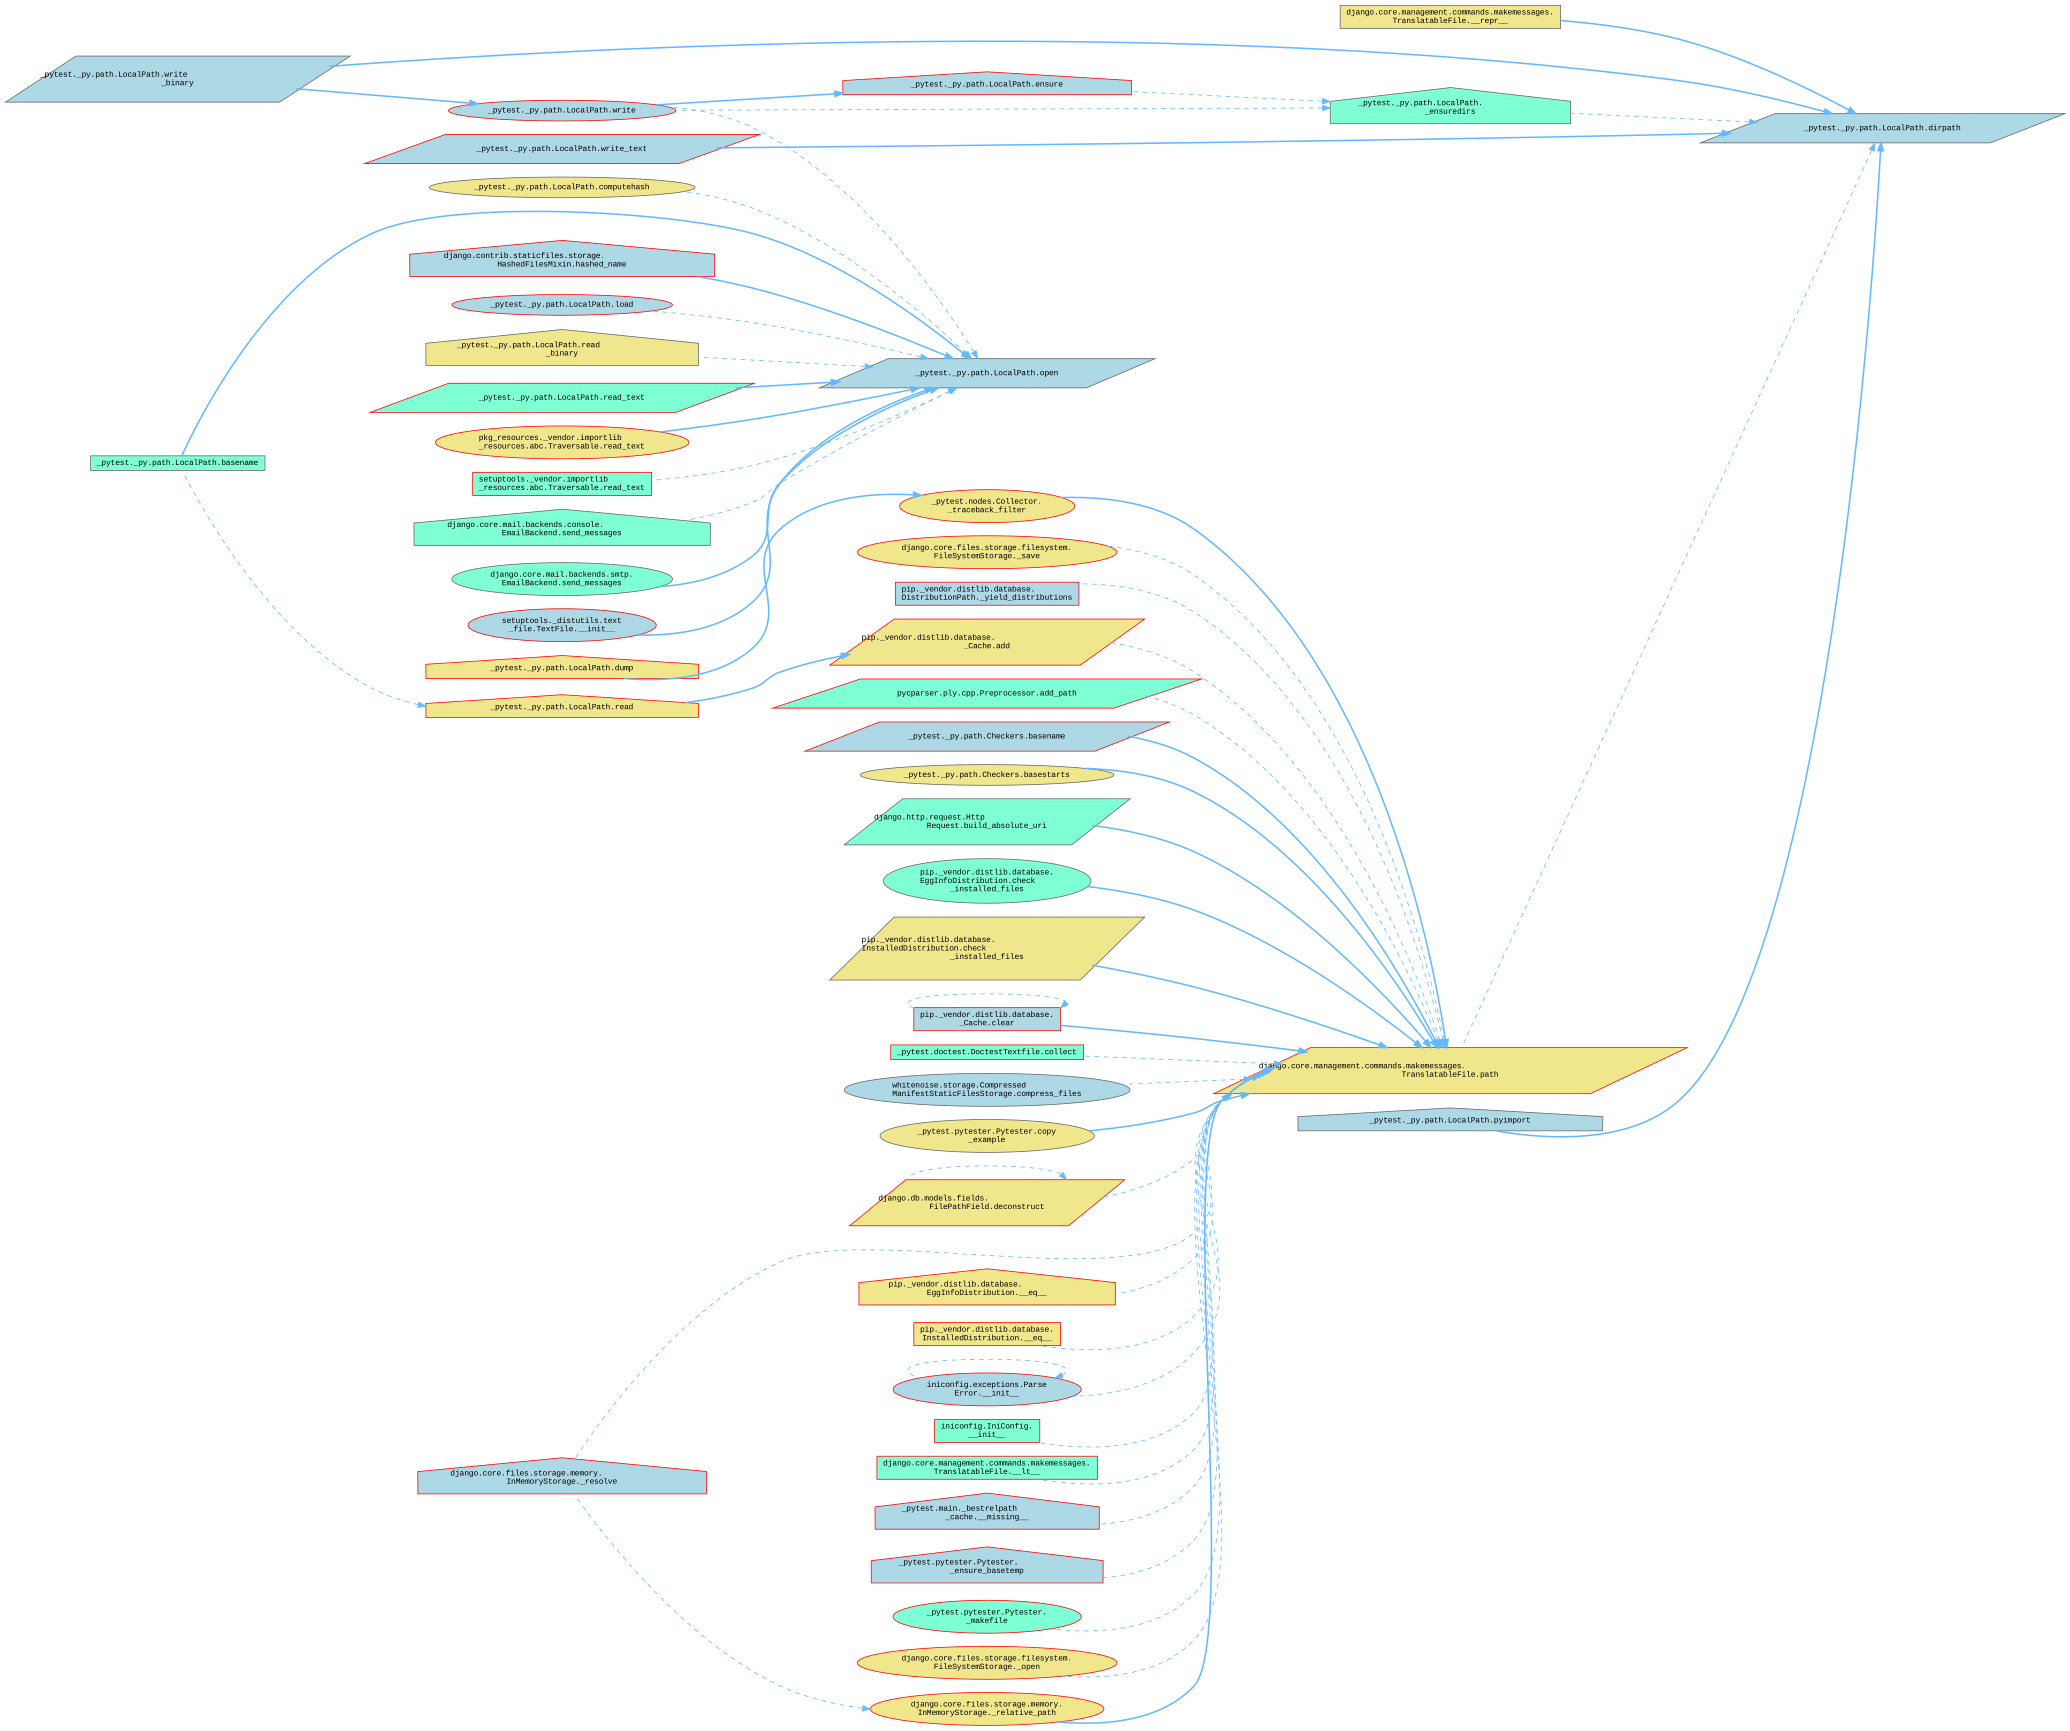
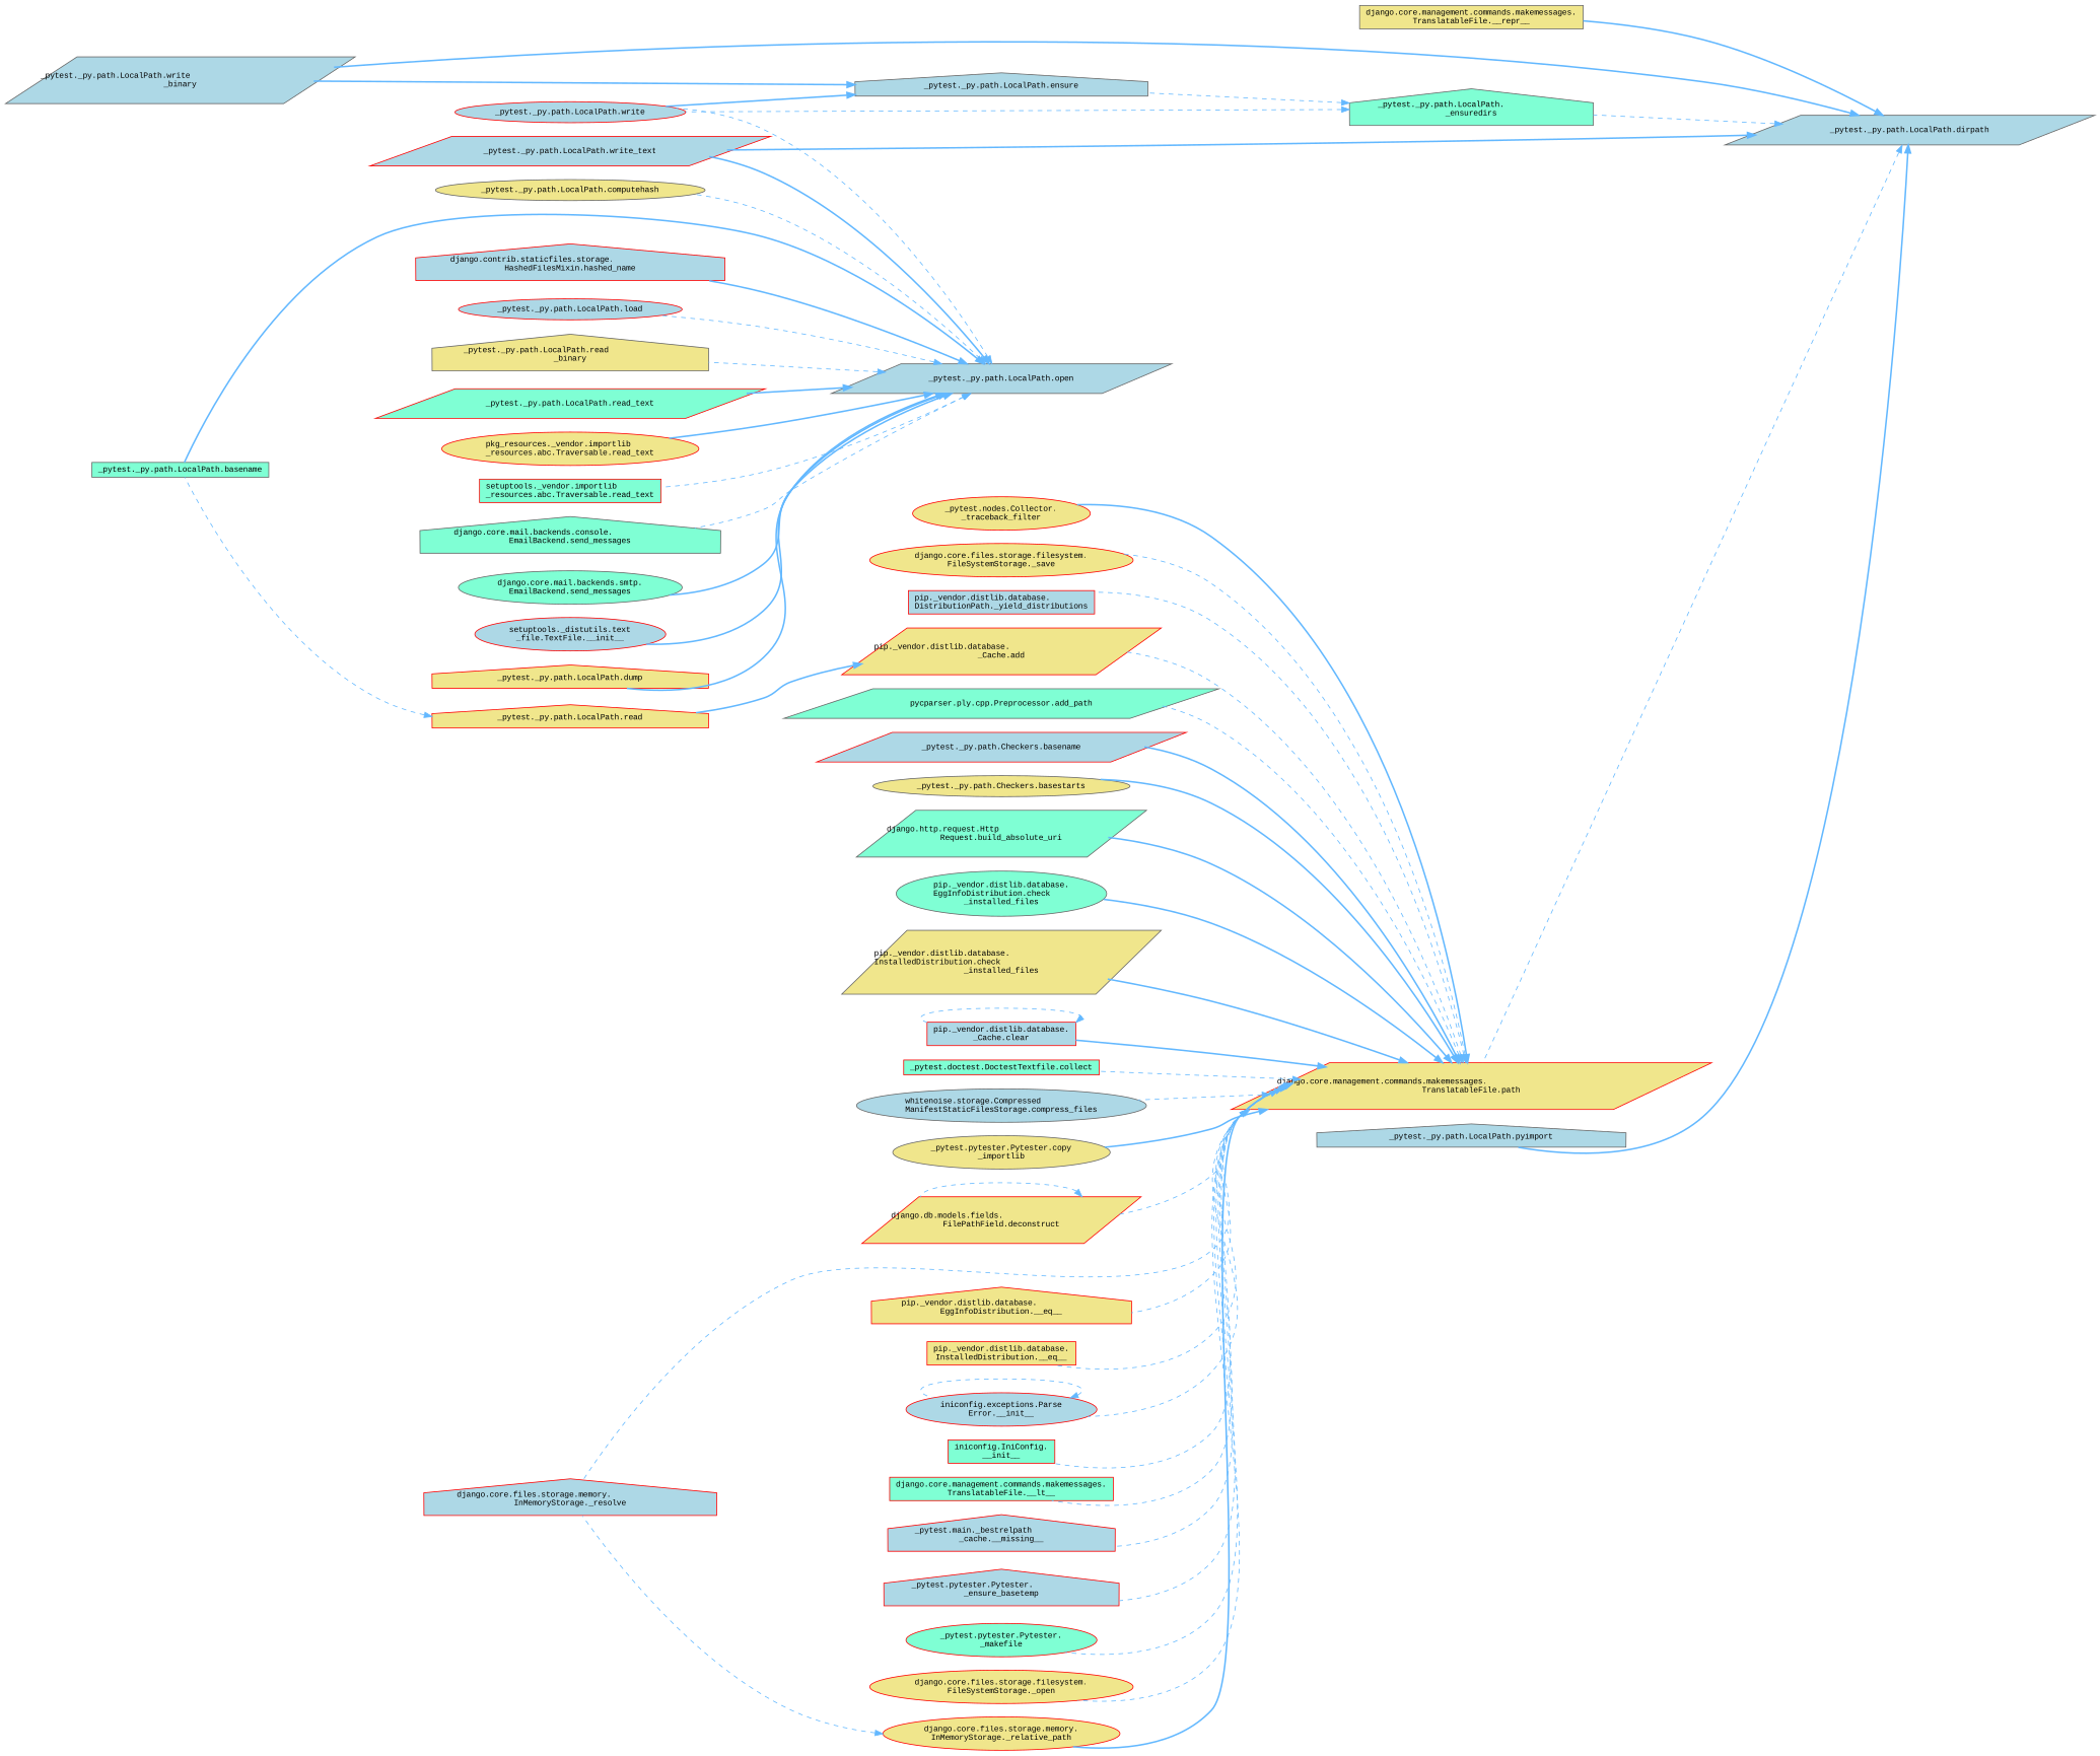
  digraph {
    fontname="Liberation Mono"
    rankdir=RL
    node [color=red fillcolor=lightblue fontname="Liberation Mono" fontsize=10 shape=ellipse style=filled]
    edge [color=steelblue1 dir=back fontname="Liberation Mono" fontsize=10 labelfontname=Helvetica labelfontsize=10 style=dashed]
    n1 [color=gray40 fontcolor=black height=0.2 label="_pytest._py.path.LocalPath.dirpath" shape=parallelogram width=0.4]
    n2 [color=grey40 fillcolor=khaki height=0.2 label="django.core.management.commands.makemessages.\lTranslatableFile.__repr__" shape=box width=0.4]
    n3 [color=grey40 fillcolor=aquamarine height=0.2 label="_pytest._py.path.LocalPath.\l_ensuredirs" shape=house width=0.4]
    n4 [color=grey40 height=0.2 label="_pytest._py.path.LocalPath.write\l_binary" shape=parallelogram width=0.4]
    n5 [height=0.2 label="_pytest._py.path.LocalPath.write_text" shape=parallelogram width=0.4]
    n6 [fillcolor=khaki height=0.2 label="django.core.management.commands.makemessages.\lTranslatableFile.path" shape=parallelogram width=0.4]
    n7 [color=grey40 height=0.2 label="_pytest._py.path.LocalPath.pyimport" shape=house width=0.4]
    n8 [height=0.2 label="_pytest._py.path.LocalPath.write" width=0.4]
-   n9 [height=0.2 label="_pytest._py.path.LocalPath.ensure" shape=house width=0.4]
+   n9 [color=grey40 height=0.2 label="_pytest._py.path.LocalPath.ensure" shape=house width=0.4]
    n10 [color=grey40 height=0.2 label="_pytest._py.path.LocalPath.open" shape=parallelogram width=0.4]
    n11 [height=0.2 label="setuptools._distutils.text\l_file.TextFile.__init__" width=0.4]
    n12 [color=grey40 fillcolor=khaki height=0.2 label="_pytest._py.path.LocalPath.computehash" width=0.4]
    n13 [fillcolor=khaki height=0.2 label="_pytest._py.path.LocalPath.dump" shape=house width=0.4]
    n14 [height=0.2 label="django.contrib.staticfiles.storage.\lHashedFilesMixin.hashed_name" shape=house width=0.4]
    n15 [height=0.2 label="_pytest._py.path.LocalPath.load" width=0.4]
    n16 [color=grey40 fillcolor=aquamarine height=0.2 label="_pytest._py.path.LocalPath.basename" shape=box width=0.4]
    n17 [color=grey40 fillcolor=khaki height=0.2 label="_pytest._py.path.LocalPath.read\l_binary" shape=house width=0.4]
    n18 [fillcolor=aquamarine height=0.2 label="_pytest._py.path.LocalPath.read_text" shape=parallelogram width=0.4]
    n19 [fillcolor=khaki height=0.2 label="pkg_resources._vendor.importlib\l_resources.abc.Traversable.read_text" width=0.4]
    n20 [fillcolor=aquamarine height=0.2 label="setuptools._vendor.importlib\l_resources.abc.Traversable.read_text" shape=box width=0.4]
    n21 [color=grey40 fillcolor=aquamarine height=0.2 label="django.core.mail.backends.console.\lEmailBackend.send_messages" shape=house width=0.4]
    n22 [color=grey40 fillcolor=aquamarine height=0.2 label="django.core.mail.backends.smtp.\lEmailBackend.send_messages" width=0.4]
    n23 [fillcolor=khaki height=0.2 label="pip._vendor.distlib.database.\lEggInfoDistribution.__eq__" shape=house width=0.4]
    n24 [fillcolor=khaki height=0.2 label="pip._vendor.distlib.database.\lInstalledDistribution.__eq__" shape=box width=0.4]
    n25 [height=0.2 label="iniconfig.exceptions.Parse\lError.__init__" width=0.4]
    n26 [fillcolor=aquamarine height=0.2 label="iniconfig.IniConfig.\l__init__" shape=box width=0.4]
    n27 [fillcolor=aquamarine height=0.2 label="django.core.management.commands.makemessages.\lTranslatableFile.__lt__" shape=box width=0.4]
    n28 [height=0.2 label="_pytest.main._bestrelpath\l_cache.__missing__" shape=house width=0.4]
    n29 [height=0.2 label="_pytest.pytester.Pytester.\l_ensure_basetemp" shape=house width=0.4]
    n30 [fillcolor=aquamarine height=0.2 label="_pytest.pytester.Pytester.\l_makefile" width=0.4]
    n31 [fillcolor=khaki height=0.2 label="django.core.files.storage.filesystem.\lFileSystemStorage._open" width=0.4]
    n32 [fillcolor=khaki height=0.2 label="django.core.files.storage.memory.\lInMemoryStorage._relative_path" width=0.4]
    n33 [height=0.2 label="django.core.files.storage.memory.\lInMemoryStorage._resolve" shape=house width=0.4]
    n34 [fillcolor=khaki height=0.2 label="django.core.files.storage.filesystem.\lFileSystemStorage._save" width=0.4]
    n35 [fillcolor=khaki height=0.2 label="_pytest.nodes.Collector.\l_traceback_filter" width=0.4]
    n36 [height=0.2 label="pip._vendor.distlib.database.\lDistributionPath._yield_distributions" shape=box width=0.4]
    n37 [fillcolor=khaki height=0.2 label="pip._vendor.distlib.database.\l_Cache.add" shape=parallelogram width=0.4]
-   n38 [fillcolor=aquamarine height=0.2 label="pycparser.ply.cpp.Preprocessor.add_path" shape=parallelogram width=0.4]
+   n38 [color=grey40 fillcolor=aquamarine height=0.2 label="pycparser.ply.cpp.Preprocessor.add_path" shape=parallelogram width=0.4]
    n39 [height=0.2 label="_pytest._py.path.Checkers.basename" shape=parallelogram width=0.4]
    n40 [color=grey40 fillcolor=khaki height=0.2 label="_pytest._py.path.Checkers.basestarts" width=0.4]
    n41 [color=grey40 fillcolor=aquamarine height=0.2 label="django.http.request.Http\lRequest.build_absolute_uri" shape=parallelogram width=0.4]
    n42 [color=grey40 fillcolor=aquamarine height=0.2 label="pip._vendor.distlib.database.\lEggInfoDistribution.check\l_installed_files" width=0.4]
    n43 [color=grey40 fillcolor=khaki height=0.2 label="pip._vendor.distlib.database.\lInstalledDistribution.check\l_installed_files" shape=parallelogram width=0.4]
    n44 [height=0.2 label="pip._vendor.distlib.database.\l_Cache.clear" shape=box width=0.4]
    n45 [fillcolor=aquamarine height=0.2 label="_pytest.doctest.DoctestTextfile.collect" shape=box width=0.4]
    n46 [color=grey40 height=0.2 label="whitenoise.storage.Compressed\lManifestStaticFilesStorage.compress_files" width=0.4]
-   n47 [color=grey40 fillcolor=khaki height=0.2 label="_pytest.pytester.Pytester.copy\l_example" width=0.4]
+   n47 [color=grey40 fillcolor=khaki height=0.2 label="_pytest.pytester.Pytester.copy\l_importlib" width=0.4]
    n48 [fillcolor=khaki height=0.2 label="django.db.models.fields.\lFilePathField.deconstruct" shape=parallelogram width=0.4]
    n49 [fillcolor=khaki height=0.2 label="_pytest._py.path.LocalPath.read" shape=house width=0.4]
    n1 -> n2 [style=bold]
    n1 -> n3
    n1 -> n4 [style=bold]
    n1 -> n5 [style=bold]
    n1 -> n6
    n1 -> n7 [style=bold]
    n3 -> n8
    n3 -> n9
    n6 -> n23
    n6 -> n24
    n6 -> n25
    n6 -> n26
    n6 -> n27
    n6 -> n28
    n6 -> n29
    n6 -> n30
    n6 -> n31
    n6 -> n32 [style=bold]
    n6 -> n33
    n6 -> n34
    n6 -> n35 [style=bold]
    n6 -> n36
    n6 -> n37
    n6 -> n38
    n6 -> n39 [style=bold]
    n6 -> n40 [style=bold]
    n6 -> n41 [style=bold]
    n6 -> n42 [style=bold]
    n6 -> n43 [style=bold]
    n6 -> n44 [style=bold]
    n6 -> n45
    n6 -> n46
    n6 -> n47 [style=bold]
    n6 -> n48
-   n8 -> n4 [style=bold]
+   n9 -> n4 [style=bold]
    n9 -> n8 [style=bold]
+   n10 -> n5 [style=bold]
    n10 -> n8
    n10 -> n11 [style=bold]
    n10 -> n12
-   n35 -> n13 [style=bold]
+   n10 -> n13 [style=bold]
    n10 -> n14 [style=bold]
    n10 -> n15
    n10 -> n16 [style=bold]
    n10 -> n17
    n10 -> n18 [style=bold]
    n10 -> n19 [style=bold]
    n10 -> n20
    n10 -> n21
    n10 -> n22 [style=bold]
    n25 -> n25
    n32 -> n33
    n37 -> n49 [style=bold]
    n44 -> n44
    n48 -> n48
    n49 -> n16
  }
